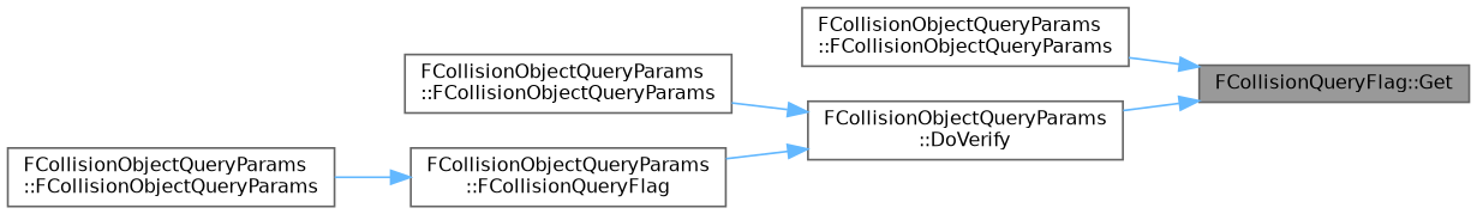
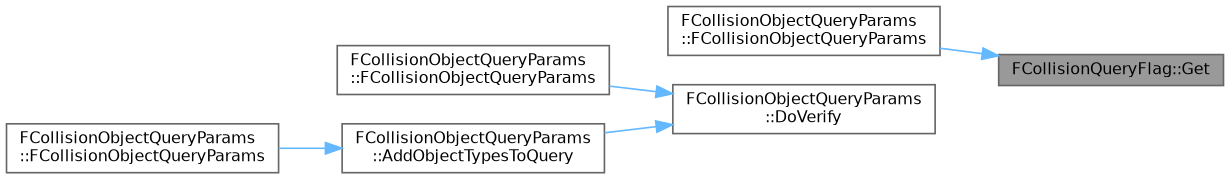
  digraph {
    fontname="DejaVu Sans"
    rankdir=RL
    node [color=grey40 fillcolor=white fontname="DejaVu Sans" fontsize=10 shape=box style=filled]
    edge [color=steelblue1 dir=back fontname="DejaVu Sans" fontsize=10 labelfontname=Helvetica labelfontsize=10 style=solid]
    n1 [color=gray40 fillcolor=grey60 fontcolor=black height=0.2 label="FCollisionQueryFlag::Get" width=0.4]
    n2 [height=0.2 label="FCollisionObjectQueryParams\l::FCollisionObjectQueryParams" width=0.4]
    n3 [height=0.2 label="FCollisionObjectQueryParams\l::DoVerify" width=0.4]
    n4 [height=0.2 label="FCollisionObjectQueryParams\l::FCollisionObjectQueryParams" width=0.4]
-   n5 [height=0.2 label="FCollisionObjectQueryParams\l::FCollisionQueryFlag" width=0.4]
+   n5 [height=0.2 label="FCollisionObjectQueryParams\l::AddObjectTypesToQuery" width=0.4]
    n6 [height=0.2 label="FCollisionObjectQueryParams\l::FCollisionObjectQueryParams" width=0.4]
    n1 -> n2
-   n1 -> n3
    n3 -> n4
    n3 -> n5
    n5 -> n6
  }
